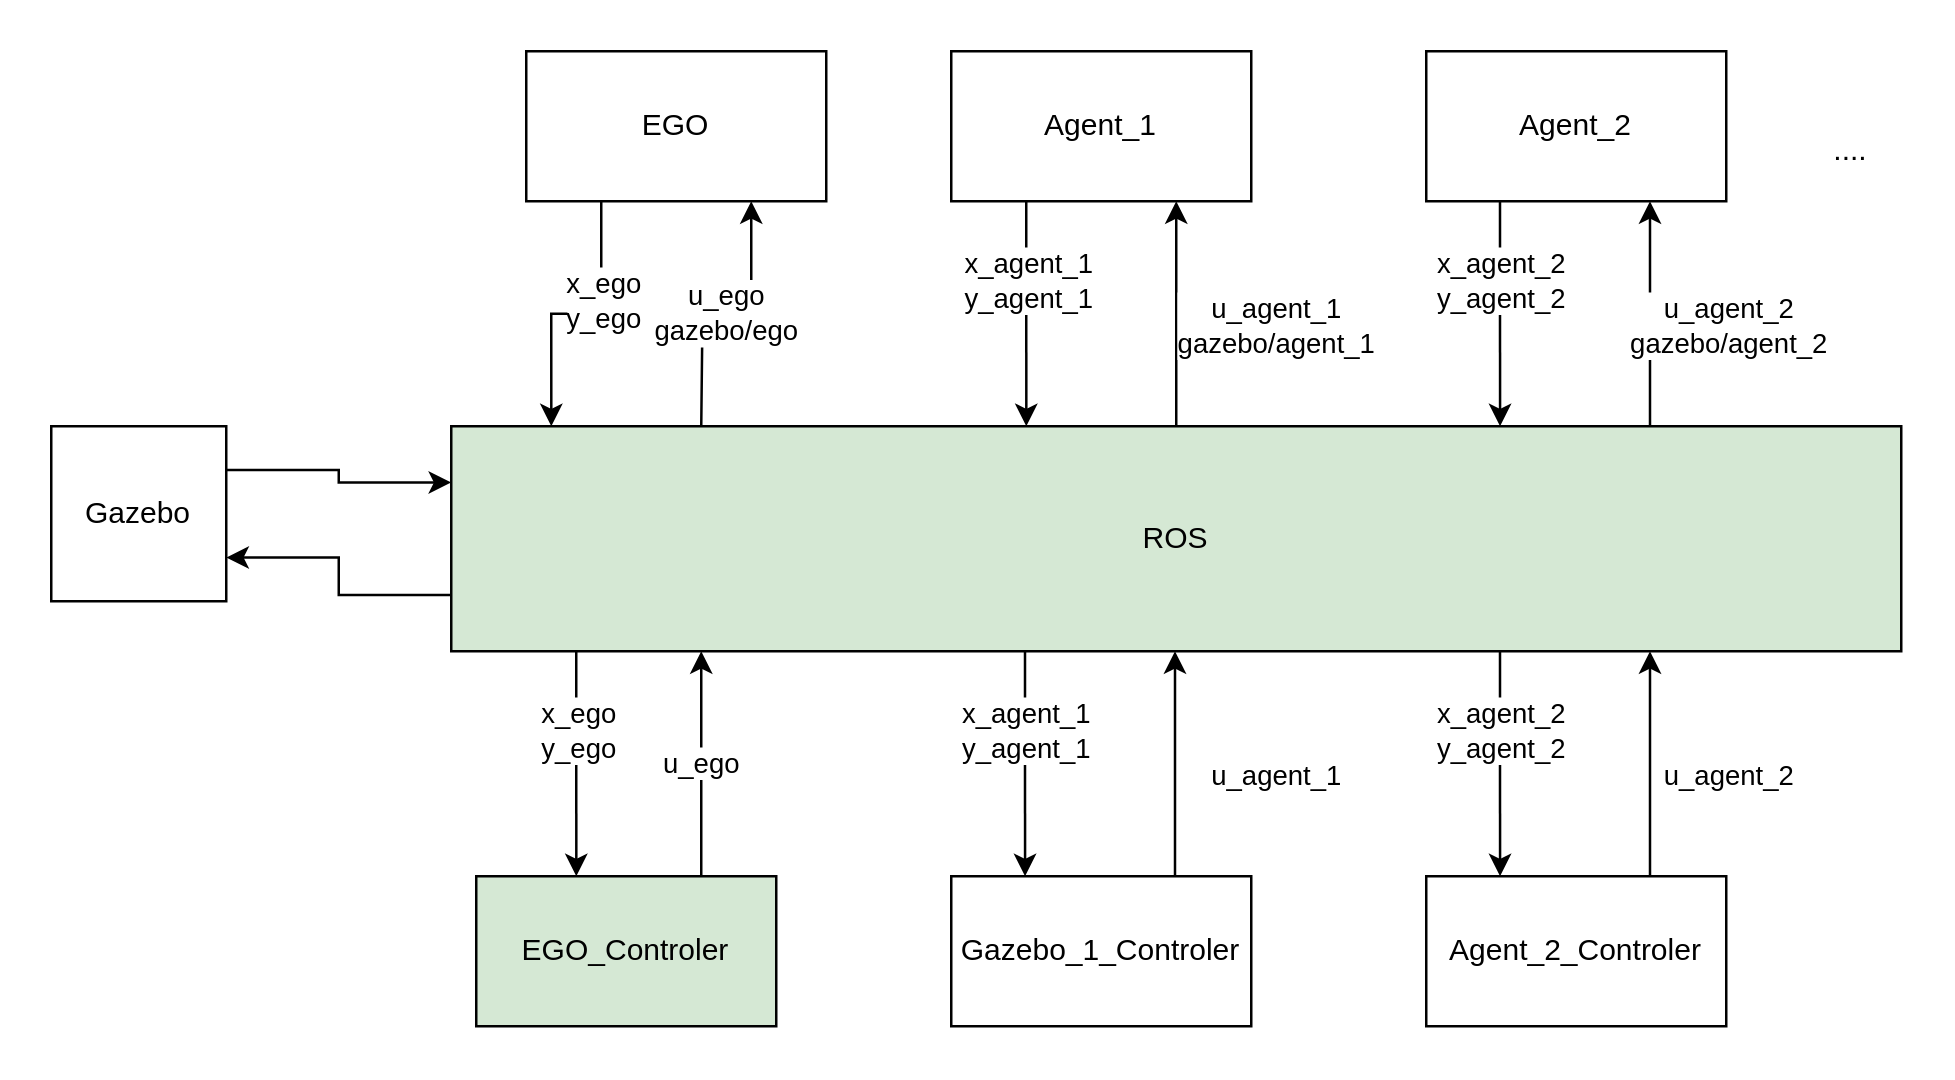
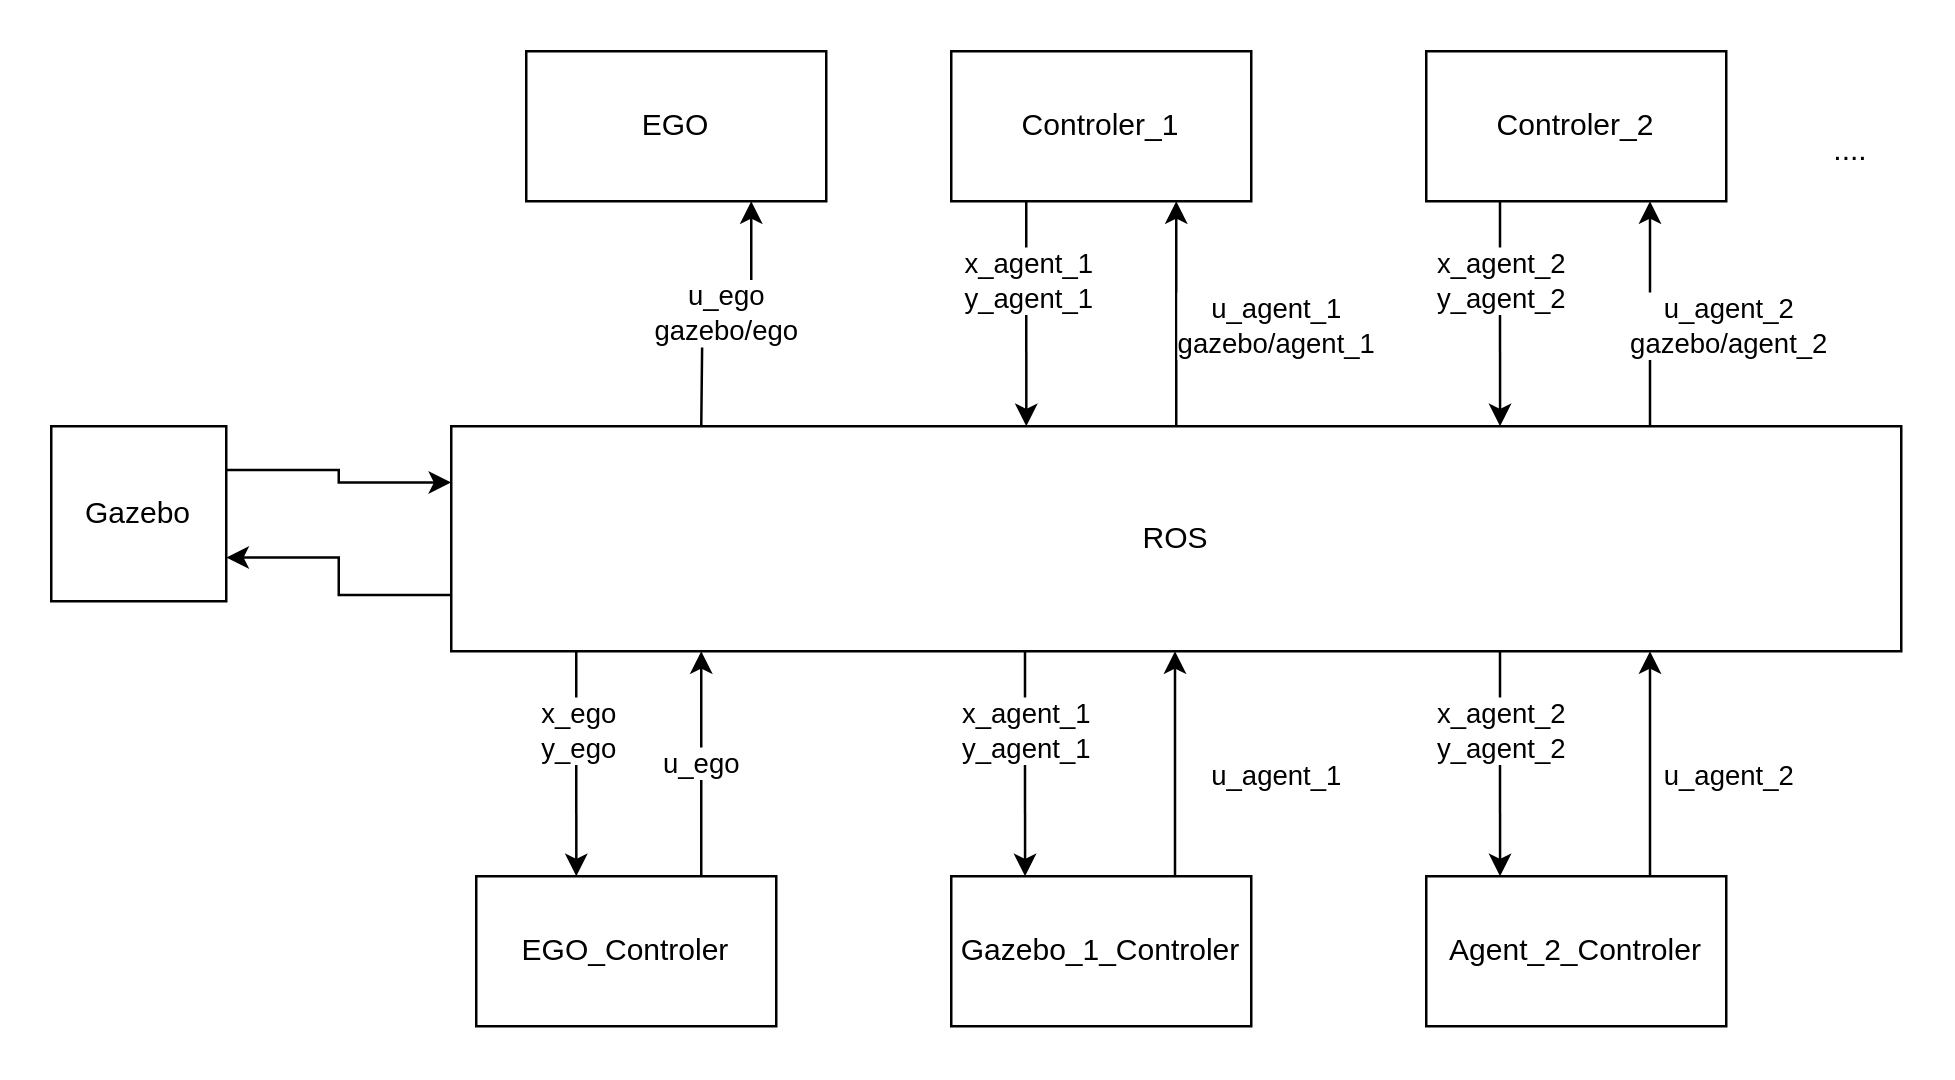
  <mxCell id="0" />
  <mxCell id="1" parent="0" />
  <mxCell id="2" style="edgeStyle=orthogonalEdgeStyle;rounded=0;orthogonalLoop=1;jettySize=auto;html=1;exitX=0;exitY=0.75;exitDx=0;exitDy=0;entryX=1;entryY=0.75;entryDx=0;entryDy=0;" edge="1" parent="1" source="3" target="12"><mxGeometry relative="1" as="geometry" /></mxCell>
- <mxCell id="3" value="ROS" style="rounded=0;whiteSpace=wrap;html=1;fillColor=#d5e8d4;" vertex="1" parent="1"><mxGeometry x="180" y="170" width="580" height="90" as="geometry" /></mxCell>
+ <mxCell id="3" value="ROS" style="rounded=0;whiteSpace=wrap;html=1;" vertex="1" parent="1"><mxGeometry x="180" y="170" width="580" height="90" as="geometry" /></mxCell>
  <mxCell id="4" value="EGO" style="rounded=0;whiteSpace=wrap;html=1;" vertex="1" parent="1"><mxGeometry x="210" y="20" width="120" height="60" as="geometry" /></mxCell>
- <mxCell id="5" value="Agent_1" style="rounded=0;whiteSpace=wrap;html=1;" vertex="1" parent="1"><mxGeometry x="380" y="20" width="120" height="60" as="geometry" /></mxCell>
- <mxCell id="6" value="Agent_2" style="rounded=0;whiteSpace=wrap;html=1;" vertex="1" parent="1"><mxGeometry x="570" y="20" width="120" height="60" as="geometry" /></mxCell>
+ <mxCell id="5" value="Controler_1" style="rounded=0;whiteSpace=wrap;html=1;" vertex="1" parent="1"><mxGeometry x="380" y="20" width="120" height="60" as="geometry" /></mxCell>
+ <mxCell id="6" value="Controler_2" style="rounded=0;whiteSpace=wrap;html=1;" vertex="1" parent="1"><mxGeometry x="570" y="20" width="120" height="60" as="geometry" /></mxCell>
  <mxCell id="7" value="...." style="text;html=1;strokeColor=none;fillColor=none;align=center;verticalAlign=middle;whiteSpace=wrap;rounded=0;" vertex="1" parent="1"><mxGeometry x="720" y="50" width="40" height="20" as="geometry" /></mxCell>
- <mxCell id="8" value="EGO_Controler" style="rounded=0;whiteSpace=wrap;html=1;fillColor=#d5e8d4;" vertex="1" parent="1"><mxGeometry x="190" y="350" width="120" height="60" as="geometry" /></mxCell>
+ <mxCell id="8" value="EGO_Controler" style="rounded=0;whiteSpace=wrap;html=1;" vertex="1" parent="1"><mxGeometry x="190" y="350" width="120" height="60" as="geometry" /></mxCell>
  <mxCell id="9" value="Gazebo_1_Controler" style="rounded=0;whiteSpace=wrap;html=1;" vertex="1" parent="1"><mxGeometry x="380" y="350" width="120" height="60" as="geometry" /></mxCell>
  <mxCell id="10" value="Agent_2_Controler" style="rounded=0;whiteSpace=wrap;html=1;" vertex="1" parent="1"><mxGeometry x="570" y="350" width="120" height="60" as="geometry" /></mxCell>
  <mxCell id="11" style="edgeStyle=orthogonalEdgeStyle;rounded=0;orthogonalLoop=1;jettySize=auto;html=1;exitX=1;exitY=0.25;exitDx=0;exitDy=0;entryX=0;entryY=0.25;entryDx=0;entryDy=0;" edge="1" parent="1" source="12" target="3"><mxGeometry relative="1" as="geometry" /></mxCell>
  <mxCell id="12" value="Gazebo" style="whiteSpace=wrap;html=1;aspect=fixed;" vertex="1" parent="1"><mxGeometry x="20" y="170" width="70" height="70" as="geometry" /></mxCell>
- <mxCell id="13" style="edgeStyle=orthogonalEdgeStyle;rounded=0;orthogonalLoop=1;jettySize=auto;html=1;exitX=0.25;exitY=1;exitDx=0;exitDy=0;entryX=0.069;entryY=0;entryDx=0;entryDy=0;entryPerimeter=0;" edge="1" parent="1" source="4" target="3"><mxGeometry relative="1" as="geometry"><mxPoint x="120" y="163.5" as="sourcePoint" /><mxPoint x="190" y="163.5" as="targetPoint" /></mxGeometry></mxCell>
- <mxCell id="14" value="x_ego&lt;br&gt;y_ego" style="edgeLabel;html=1;align=center;verticalAlign=middle;resizable=0;points=[];" vertex="1" connectable="0" parent="13"><mxGeometry x="-0.293" relative="1" as="geometry"><mxPoint as="offset" /></mxGeometry></mxCell>
  <mxCell id="15" value="u_ego&lt;br&gt;gazebo/ego" style="edgeStyle=orthogonalEdgeStyle;rounded=0;orthogonalLoop=1;jettySize=auto;html=1;entryX=0.75;entryY=1;entryDx=0;entryDy=0;" edge="1" parent="1" target="4"><mxGeometry relative="1" as="geometry"><mxPoint x="280" y="170" as="sourcePoint" /><mxPoint x="230.02" y="180" as="targetPoint" /></mxGeometry></mxCell>
  <mxCell id="16" value="u_ego" style="edgeStyle=orthogonalEdgeStyle;rounded=0;orthogonalLoop=1;jettySize=auto;html=1;" edge="1" parent="1"><mxGeometry relative="1" as="geometry"><mxPoint x="280" y="350" as="sourcePoint" /><mxPoint x="280" y="260" as="targetPoint" /></mxGeometry></mxCell>
  <mxCell id="17" style="edgeStyle=orthogonalEdgeStyle;rounded=0;orthogonalLoop=1;jettySize=auto;html=1;exitX=0.25;exitY=1;exitDx=0;exitDy=0;entryX=0.069;entryY=0;entryDx=0;entryDy=0;entryPerimeter=0;" edge="1" parent="1"><mxGeometry relative="1" as="geometry"><mxPoint x="230" y="260" as="sourcePoint" /><mxPoint x="230.02" y="350" as="targetPoint" /></mxGeometry></mxCell>
  <mxCell id="18" value="x_ego&lt;br&gt;y_ego" style="edgeLabel;html=1;align=center;verticalAlign=middle;resizable=0;points=[];" vertex="1" connectable="0" parent="17"><mxGeometry x="-0.293" relative="1" as="geometry"><mxPoint as="offset" /></mxGeometry></mxCell>
  <mxCell id="19" style="edgeStyle=orthogonalEdgeStyle;rounded=0;orthogonalLoop=1;jettySize=auto;html=1;exitX=0.25;exitY=1;exitDx=0;exitDy=0;entryX=0.069;entryY=0;entryDx=0;entryDy=0;entryPerimeter=0;" edge="1" parent="1"><mxGeometry relative="1" as="geometry"><mxPoint x="410" y="80" as="sourcePoint" /><mxPoint x="410.02" y="170" as="targetPoint" /></mxGeometry></mxCell>
  <mxCell id="20" value="x_agent_1&lt;br&gt;y_agent_1" style="edgeLabel;html=1;align=center;verticalAlign=middle;resizable=0;points=[];" vertex="1" connectable="0" parent="19"><mxGeometry x="-0.293" relative="1" as="geometry"><mxPoint as="offset" /></mxGeometry></mxCell>
  <mxCell id="21" value="u_agent_1&lt;br&gt;gazebo/agent_1" style="edgeStyle=orthogonalEdgeStyle;rounded=0;orthogonalLoop=1;jettySize=auto;html=1;entryX=0.75;entryY=1;entryDx=0;entryDy=0;" edge="1" parent="1"><mxGeometry x="-0.111" y="-40" relative="1" as="geometry"><mxPoint x="470" y="170" as="sourcePoint" /><mxPoint x="470" y="80" as="targetPoint" /><mxPoint as="offset" /></mxGeometry></mxCell>
  <mxCell id="22" style="edgeStyle=orthogonalEdgeStyle;rounded=0;orthogonalLoop=1;jettySize=auto;html=1;exitX=0.25;exitY=1;exitDx=0;exitDy=0;entryX=0.069;entryY=0;entryDx=0;entryDy=0;entryPerimeter=0;" edge="1" parent="1"><mxGeometry relative="1" as="geometry"><mxPoint x="599.5" y="80" as="sourcePoint" /><mxPoint x="599.52" y="170" as="targetPoint" /></mxGeometry></mxCell>
  <mxCell id="23" value="x_agent_2&lt;br&gt;y_agent_2" style="edgeLabel;html=1;align=center;verticalAlign=middle;resizable=0;points=[];" vertex="1" connectable="0" parent="22"><mxGeometry x="-0.293" relative="1" as="geometry"><mxPoint as="offset" /></mxGeometry></mxCell>
  <mxCell id="24" value="u_agent_2&lt;br&gt;gazebo/agent_2" style="edgeStyle=orthogonalEdgeStyle;rounded=0;orthogonalLoop=1;jettySize=auto;html=1;entryX=0.75;entryY=1;entryDx=0;entryDy=0;" edge="1" parent="1"><mxGeometry x="-0.111" y="-30" relative="1" as="geometry"><mxPoint x="659.5" y="170" as="sourcePoint" /><mxPoint x="659.5" y="80" as="targetPoint" /><mxPoint x="1" as="offset" /></mxGeometry></mxCell>
  <mxCell id="25" style="edgeStyle=orthogonalEdgeStyle;rounded=0;orthogonalLoop=1;jettySize=auto;html=1;exitX=0.25;exitY=1;exitDx=0;exitDy=0;entryX=0.069;entryY=0;entryDx=0;entryDy=0;entryPerimeter=0;" edge="1" parent="1"><mxGeometry relative="1" as="geometry"><mxPoint x="409.5" y="260" as="sourcePoint" /><mxPoint x="409.52" y="350" as="targetPoint" /></mxGeometry></mxCell>
  <mxCell id="26" value="x_agent_1&lt;br&gt;y_agent_1" style="edgeLabel;html=1;align=center;verticalAlign=middle;resizable=0;points=[];" vertex="1" connectable="0" parent="25"><mxGeometry x="-0.293" relative="1" as="geometry"><mxPoint as="offset" /></mxGeometry></mxCell>
  <mxCell id="27" value="u_agent_1" style="edgeStyle=orthogonalEdgeStyle;rounded=0;orthogonalLoop=1;jettySize=auto;html=1;entryX=0.75;entryY=1;entryDx=0;entryDy=0;" edge="1" parent="1"><mxGeometry x="-0.111" y="-40" relative="1" as="geometry"><mxPoint x="469.5" y="350" as="sourcePoint" /><mxPoint x="469.5" y="260" as="targetPoint" /><mxPoint as="offset" /></mxGeometry></mxCell>
  <mxCell id="28" style="edgeStyle=orthogonalEdgeStyle;rounded=0;orthogonalLoop=1;jettySize=auto;html=1;exitX=0.25;exitY=1;exitDx=0;exitDy=0;entryX=0.069;entryY=0;entryDx=0;entryDy=0;entryPerimeter=0;" edge="1" parent="1"><mxGeometry relative="1" as="geometry"><mxPoint x="599.5" y="260" as="sourcePoint" /><mxPoint x="599.52" y="350" as="targetPoint" /></mxGeometry></mxCell>
  <mxCell id="29" value="x_agent_2&lt;br&gt;y_agent_2" style="edgeLabel;html=1;align=center;verticalAlign=middle;resizable=0;points=[];" vertex="1" connectable="0" parent="28"><mxGeometry x="-0.293" relative="1" as="geometry"><mxPoint as="offset" /></mxGeometry></mxCell>
  <mxCell id="30" value="u_agent_2" style="edgeStyle=orthogonalEdgeStyle;rounded=0;orthogonalLoop=1;jettySize=auto;html=1;entryX=0.75;entryY=1;entryDx=0;entryDy=0;" edge="1" parent="1"><mxGeometry x="-0.111" y="-30" relative="1" as="geometry"><mxPoint x="659.5" y="350" as="sourcePoint" /><mxPoint x="659.5" y="260" as="targetPoint" /><mxPoint x="1" as="offset" /></mxGeometry></mxCell>
